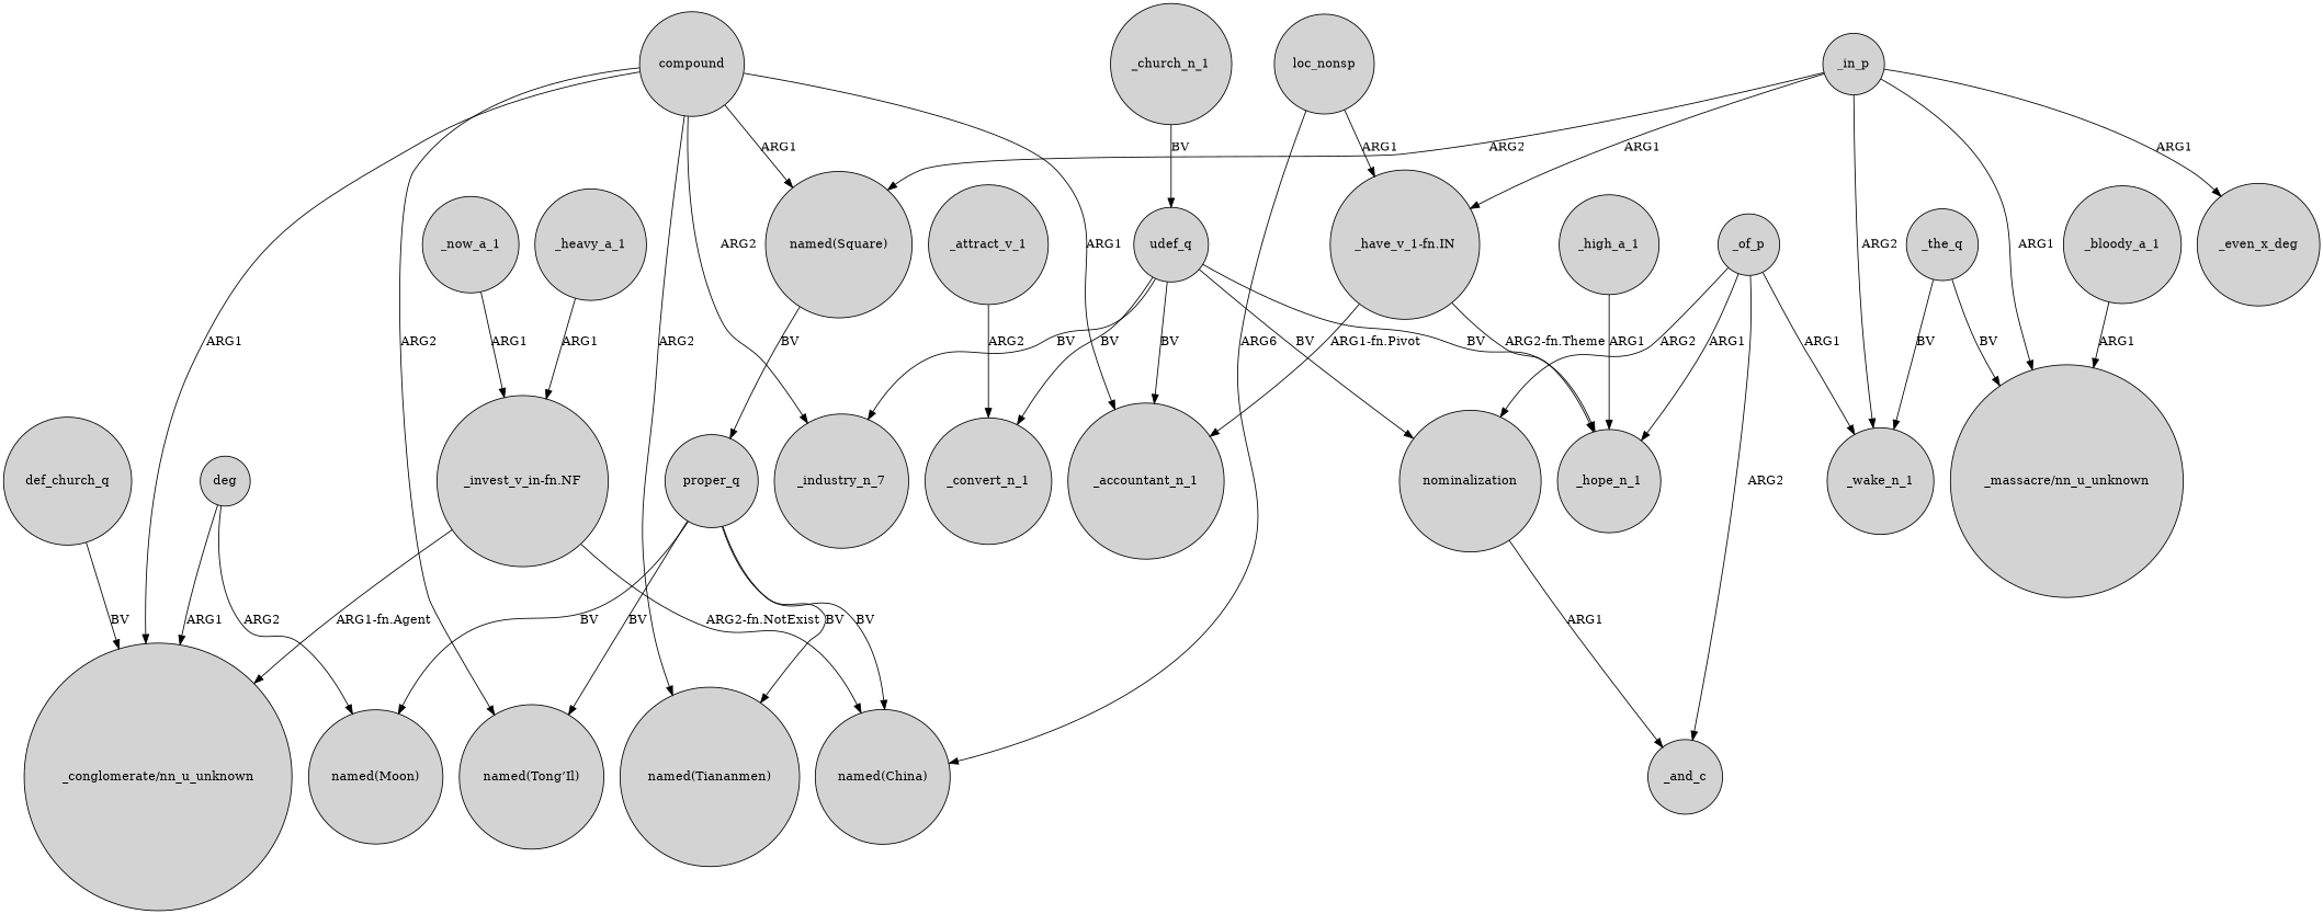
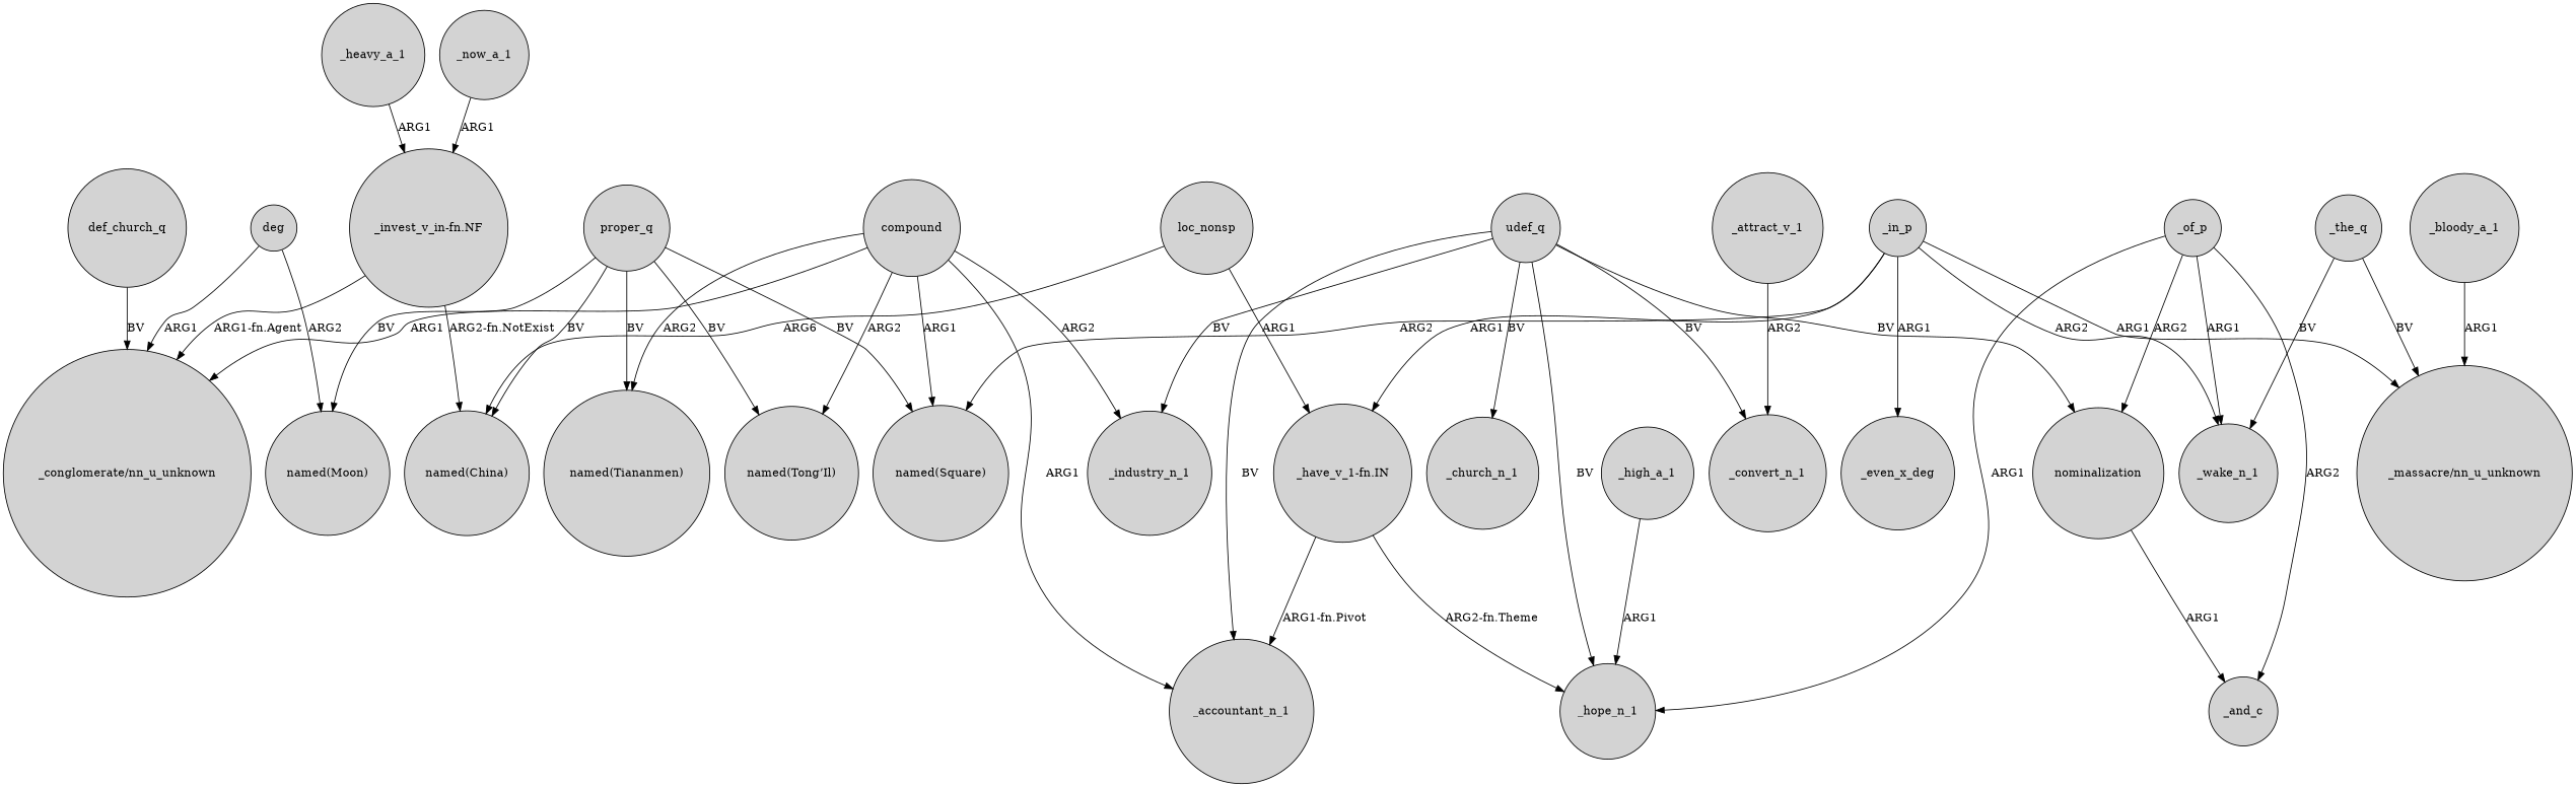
  digraph {
    node [shape=circle style=filled]
    "_invest_v_in-fn.NF"
    "_conglomerate/nn_u_unknown"
    "named(China)"
    compound
    "named(Tiananmen)"
    _accountant_n_1
    "named(Tong’Il)"
    "named(Square)"
-   _industry_n_1 [label=_industry_n_7]
+   _industry_n_1
    _the_q
    _wake_n_1
    "_massacre/nn_u_unknown"
    nominalization
    _and_c
    udef_q
    _church_n_1
    _convert_n_1
    _hope_n_1
    _in_p
    "_have_v_1-fn.IN"
    _even_x_deg
    loc_nonsp
    n23 [label=def_church_q]
    proper_q
    "named(Moon)"
    n26 [label=deg]
    _attract_v_1
    _of_p
    _heavy_a_1
    _bloody_a_1
    _now_a_1
    _high_a_1
    "_invest_v_in-fn.NF" -> "_conglomerate/nn_u_unknown" [label="ARG1-fn.Agent"]
    "_invest_v_in-fn.NF" -> "named(China)" [label="ARG2-fn.NotExist"]
    compound -> "_conglomerate/nn_u_unknown" [label=ARG1]
    compound -> "named(Tiananmen)" [label=ARG2]
    compound -> _accountant_n_1 [label=ARG1]
    compound -> "named(Tong’Il)" [label=ARG2]
    compound -> "named(Square)" [label=ARG1]
    compound -> _industry_n_1 [label=ARG2]
    _the_q -> _wake_n_1 [label=BV]
    _the_q -> "_massacre/nn_u_unknown" [label=BV]
    nominalization -> _and_c [label=ARG1]
    udef_q -> _accountant_n_1 [label=BV]
    udef_q -> _industry_n_1 [label=BV]
    udef_q -> nominalization [label=BV]
-   _church_n_1 -> udef_q [label=BV]
+   udef_q -> _church_n_1 [label=BV]
    udef_q -> _convert_n_1 [label=BV]
    udef_q -> _hope_n_1 [label=BV]
    _in_p -> "named(Square)" [label=ARG2]
    _in_p -> _wake_n_1 [label=ARG2]
    _in_p -> "_massacre/nn_u_unknown" [label=ARG1]
    _in_p -> "_have_v_1-fn.IN" [label=ARG1]
    _in_p -> _even_x_deg [label=ARG1]
    "_have_v_1-fn.IN" -> _accountant_n_1 [label="ARG1-fn.Pivot"]
    "_have_v_1-fn.IN" -> _hope_n_1 [label="ARG2-fn.Theme"]
    loc_nonsp -> "named(China)" [label=ARG6]
    loc_nonsp -> "_have_v_1-fn.IN" [label=ARG1]
    n23 -> "_conglomerate/nn_u_unknown" [label=BV]
    proper_q -> "named(China)" [label=BV]
    proper_q -> "named(Tiananmen)" [label=BV]
    proper_q -> "named(Tong’Il)" [label=BV]
-   "named(Square)" -> proper_q [label=BV]
+   proper_q -> "named(Square)" [label=BV]
    proper_q -> "named(Moon)" [label=BV]
    n26 -> "_conglomerate/nn_u_unknown" [label=ARG1]
    n26 -> "named(Moon)" [label=ARG2]
    _attract_v_1 -> _convert_n_1 [label=ARG2]
    _of_p -> _wake_n_1 [label=ARG1]
    _of_p -> nominalization [label=ARG2]
    _of_p -> _and_c [label=ARG2]
    _of_p -> _hope_n_1 [label=ARG1]
    _heavy_a_1 -> "_invest_v_in-fn.NF" [label=ARG1]
    _bloody_a_1 -> "_massacre/nn_u_unknown" [label=ARG1]
    _now_a_1 -> "_invest_v_in-fn.NF" [label=ARG1]
    _high_a_1 -> _hope_n_1 [label=ARG1]
  }
